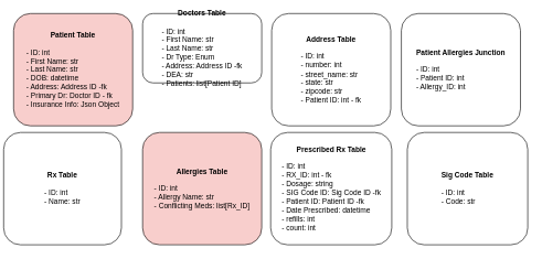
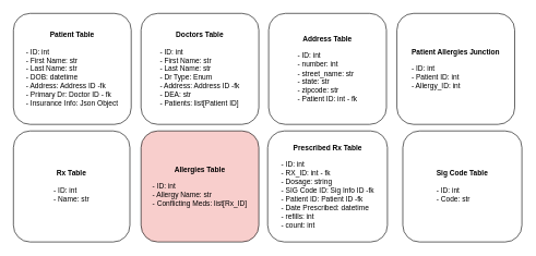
  <mxCell id="0" />
  <mxCell id="1" parent="0" />
- <mxCell id="2" value="&lt;b style=&quot;font-size: 11px;&quot;&gt;&lt;font style=&quot;font-size: 11px;&quot;&gt;Patient Table&lt;/font&gt;&lt;/b&gt;&lt;div style=&quot;font-size: 11px;&quot;&gt;&lt;font style=&quot;font-size: 11px;&quot;&gt;&lt;b style=&quot;font-size: 11px;&quot;&gt;&lt;br style=&quot;font-size: 11px;&quot;&gt;&lt;/b&gt;&lt;/font&gt;&lt;div style=&quot;text-align: left; font-size: 11px;&quot;&gt;- ID: int&lt;/div&gt;&lt;div style=&quot;text-align: left; font-size: 11px;&quot;&gt;- First Name: str&lt;/div&gt;&lt;div style=&quot;text-align: left; font-size: 11px;&quot;&gt;- Last Name: str&lt;/div&gt;&lt;div style=&quot;text-align: left; font-size: 11px;&quot;&gt;- DOB: datetime&lt;/div&gt;&lt;div style=&quot;text-align: left; font-size: 11px;&quot;&gt;- Address: Address ID -fk&lt;/div&gt;&lt;div style=&quot;text-align: left; font-size: 11px;&quot;&gt;- Primary Dr: Doctor ID - fk&lt;/div&gt;&lt;/div&gt;&lt;div style=&quot;text-align: left; font-size: 11px;&quot;&gt;- Insurance Info: Json Object&lt;/div&gt;" style="rounded=1;whiteSpace=wrap;html=1;direction=north;glass=0;movableLabel=0;enumerate=0;fontSize=11;fillColor=#f8cecc;" parent="1" vertex="1"><mxGeometry x="20" y="20" width="180" height="170" as="geometry" /></mxCell>
- <mxCell id="3" value="&lt;div style=&quot;font-size: 11px;&quot;&gt;&lt;b style=&quot;font-size: 11px;&quot;&gt;&lt;font style=&quot;font-size: 11px;&quot;&gt;Rx Table&lt;/font&gt;&lt;/b&gt;&lt;/div&gt;&lt;div style=&quot;font-size: 11px;&quot;&gt;&lt;b style=&quot;font-size: 11px;&quot;&gt;&lt;font style=&quot;font-size: 11px;&quot;&gt;&lt;br style=&quot;font-size: 11px;&quot;&gt;&lt;/font&gt;&lt;/b&gt;&lt;div style=&quot;text-align: left; font-size: 11px;&quot;&gt;- ID: int&lt;/div&gt;&lt;div style=&quot;text-align: left; font-size: 11px;&quot;&gt;- Name: str&lt;/div&gt;&lt;/div&gt;" style="rounded=1;whiteSpace=wrap;html=1;direction=north;fontSize=11;" parent="1" vertex="1"><mxGeometry x="5" y="200" width="178" height="170" as="geometry" /></mxCell>
+ <mxCell id="2" value="&lt;b style=&quot;font-size: 11px;&quot;&gt;&lt;font style=&quot;font-size: 11px;&quot;&gt;Patient Table&lt;/font&gt;&lt;/b&gt;&lt;div style=&quot;font-size: 11px;&quot;&gt;&lt;font style=&quot;font-size: 11px;&quot;&gt;&lt;b style=&quot;font-size: 11px;&quot;&gt;&lt;br style=&quot;font-size: 11px;&quot;&gt;&lt;/b&gt;&lt;/font&gt;&lt;div style=&quot;text-align: left; font-size: 11px;&quot;&gt;- ID: int&lt;/div&gt;&lt;div style=&quot;text-align: left; font-size: 11px;&quot;&gt;- First Name: str&lt;/div&gt;&lt;div style=&quot;text-align: left; font-size: 11px;&quot;&gt;- Last Name: str&lt;/div&gt;&lt;div style=&quot;text-align: left; font-size: 11px;&quot;&gt;- DOB: datetime&lt;/div&gt;&lt;div style=&quot;text-align: left; font-size: 11px;&quot;&gt;- Address: Address ID -fk&lt;/div&gt;&lt;div style=&quot;text-align: left; font-size: 11px;&quot;&gt;- Primary Dr: Doctor ID - fk&lt;/div&gt;&lt;/div&gt;&lt;div style=&quot;text-align: left; font-size: 11px;&quot;&gt;- Insurance Info: Json Object&lt;/div&gt;" style="rounded=1;whiteSpace=wrap;html=1;direction=north;glass=0;movableLabel=0;enumerate=0;fontSize=11;" parent="1" vertex="1"><mxGeometry x="20" y="20" width="180" height="170" as="geometry" /></mxCell>
+ <mxCell id="3" value="&lt;div style=&quot;font-size: 11px;&quot;&gt;&lt;b style=&quot;font-size: 11px;&quot;&gt;&lt;font style=&quot;font-size: 11px;&quot;&gt;Rx Table&lt;/font&gt;&lt;/b&gt;&lt;/div&gt;&lt;div style=&quot;font-size: 11px;&quot;&gt;&lt;b style=&quot;font-size: 11px;&quot;&gt;&lt;font style=&quot;font-size: 11px;&quot;&gt;&lt;br style=&quot;font-size: 11px;&quot;&gt;&lt;/font&gt;&lt;/b&gt;&lt;div style=&quot;text-align: left; font-size: 11px;&quot;&gt;- ID: int&lt;/div&gt;&lt;div style=&quot;text-align: left; font-size: 11px;&quot;&gt;- Name: str&lt;/div&gt;&lt;/div&gt;" style="rounded=1;whiteSpace=wrap;html=1;direction=north;fontSize=11;" parent="1" vertex="1"><mxGeometry x="20" y="200" width="178" height="170" as="geometry" /></mxCell>
  <mxCell id="4" value="&lt;div style=&quot;font-size: 11px;&quot;&gt;&lt;b style=&quot;font-size: 11px;&quot;&gt;&lt;font style=&quot;font-size: 11px;&quot;&gt;Allergies Table&lt;/font&gt;&lt;/b&gt;&lt;/div&gt;&lt;div style=&quot;font-size: 11px;&quot;&gt;&lt;b style=&quot;font-size: 11px;&quot;&gt;&lt;font style=&quot;font-size: 11px;&quot;&gt;&lt;br style=&quot;font-size: 11px;&quot;&gt;&lt;/font&gt;&lt;/b&gt;&lt;/div&gt;&lt;div style=&quot;font-size: 11px;&quot;&gt;&lt;div style=&quot;text-align: left; font-size: 11px;&quot;&gt;- ID: int&lt;/div&gt;&lt;div style=&quot;text-align: left; font-size: 11px;&quot;&gt;- Allergy Name: str&lt;/div&gt;&lt;/div&gt;&lt;div style=&quot;text-align: left; font-size: 11px;&quot;&gt;- Conflicting Meds: list[Rx_ID]&lt;/div&gt;" style="rounded=1;whiteSpace=wrap;html=1;direction=north;fontSize=11;fillColor=#f8cecc;" parent="1" vertex="1"><mxGeometry x="215" y="200" width="180" height="170" as="geometry" /></mxCell>
- <mxCell id="5" value="&lt;div style=&quot;font-size: 11px;&quot;&gt;&lt;font style=&quot;font-size: 11px;&quot;&gt;&lt;b style=&quot;font-size: 11px;&quot;&gt;Doctors Table&lt;/b&gt;&lt;/font&gt;&lt;/div&gt;&lt;div style=&quot;font-size: 11px;&quot;&gt;&lt;font style=&quot;font-size: 11px;&quot;&gt;&lt;b style=&quot;font-size: 11px;&quot;&gt;&lt;br style=&quot;font-size: 11px;&quot;&gt;&lt;/b&gt;&lt;/font&gt;&lt;/div&gt;&lt;div style=&quot;font-size: 11px;&quot;&gt;&lt;div style=&quot;text-align: left; font-size: 11px;&quot;&gt;- ID: int&lt;/div&gt;&lt;div style=&quot;text-align: left; font-size: 11px;&quot;&gt;- First Name: str&lt;/div&gt;&lt;div style=&quot;text-align: left; font-size: 11px;&quot;&gt;- Last Name: str&lt;/div&gt;&lt;div style=&quot;text-align: left; font-size: 11px;&quot;&gt;- Dr Type: Enum&lt;/div&gt;&lt;/div&gt;&lt;div style=&quot;text-align: left; font-size: 11px;&quot;&gt;- Address: Address ID -fk&lt;/div&gt;&lt;div style=&quot;text-align: left; font-size: 11px;&quot;&gt;- DEA: str&lt;/div&gt;&lt;div style=&quot;text-align: left; font-size: 11px;&quot;&gt;- Patients: list[Patient ID]&lt;/div&gt;" style="rounded=1;whiteSpace=wrap;html=1;direction=north;fontSize=11;" parent="1" vertex="1"><mxGeometry x="215" y="20" width="180" height="105" as="geometry" /></mxCell>
- <mxCell id="6" value="&lt;div style=&quot;font-size: 11px;&quot;&gt;&lt;b style=&quot;font-size: 11px;&quot;&gt;&lt;font style=&quot;font-size: 11px;&quot;&gt;Prescribed Rx Table&lt;/font&gt;&lt;/b&gt;&lt;/div&gt;&lt;div style=&quot;font-size: 11px;&quot;&gt;&lt;b style=&quot;font-size: 11px;&quot;&gt;&lt;font style=&quot;font-size: 11px;&quot;&gt;&lt;br style=&quot;font-size: 11px;&quot;&gt;&lt;/font&gt;&lt;/b&gt;&lt;div style=&quot;text-align: left; font-size: 11px;&quot;&gt;- ID: int&lt;/div&gt;&lt;div style=&quot;text-align: left; font-size: 11px;&quot;&gt;- RX_ID: int - fk&lt;/div&gt;&lt;div style=&quot;text-align: left; font-size: 11px;&quot;&gt;- Dosage: string&lt;/div&gt;&lt;div style=&quot;text-align: left; font-size: 11px;&quot;&gt;- SIG Code ID: Sig Code ID -fk&lt;/div&gt;&lt;/div&gt;&lt;div style=&quot;text-align: left; font-size: 11px;&quot;&gt;- Patient ID: Patient ID -fk&lt;/div&gt;&lt;div style=&quot;text-align: left; font-size: 11px;&quot;&gt;- Date Prescribed: datetime&lt;/div&gt;&lt;div style=&quot;text-align: left; font-size: 11px;&quot;&gt;- refills: int&lt;/div&gt;&lt;div style=&quot;text-align: left; font-size: 11px;&quot;&gt;- count: int&lt;/div&gt;" style="rounded=1;whiteSpace=wrap;html=1;direction=north;fontSize=11;" parent="1" vertex="1"><mxGeometry x="408.5" y="200" width="183" height="170" as="geometry" /></mxCell>
+ <mxCell id="5" value="&lt;div style=&quot;font-size: 11px;&quot;&gt;&lt;font style=&quot;font-size: 11px;&quot;&gt;&lt;b style=&quot;font-size: 11px;&quot;&gt;Doctors Table&lt;/b&gt;&lt;/font&gt;&lt;/div&gt;&lt;div style=&quot;font-size: 11px;&quot;&gt;&lt;font style=&quot;font-size: 11px;&quot;&gt;&lt;b style=&quot;font-size: 11px;&quot;&gt;&lt;br style=&quot;font-size: 11px;&quot;&gt;&lt;/b&gt;&lt;/font&gt;&lt;/div&gt;&lt;div style=&quot;font-size: 11px;&quot;&gt;&lt;div style=&quot;text-align: left; font-size: 11px;&quot;&gt;- ID: int&lt;/div&gt;&lt;div style=&quot;text-align: left; font-size: 11px;&quot;&gt;- First Name: str&lt;/div&gt;&lt;div style=&quot;text-align: left; font-size: 11px;&quot;&gt;- Last Name: str&lt;/div&gt;&lt;div style=&quot;text-align: left; font-size: 11px;&quot;&gt;- Dr Type: Enum&lt;/div&gt;&lt;/div&gt;&lt;div style=&quot;text-align: left; font-size: 11px;&quot;&gt;- Address: Address ID -fk&lt;/div&gt;&lt;div style=&quot;text-align: left; font-size: 11px;&quot;&gt;- DEA: str&lt;/div&gt;&lt;div style=&quot;text-align: left; font-size: 11px;&quot;&gt;- Patients: list[Patient ID]&lt;/div&gt;" style="rounded=1;whiteSpace=wrap;html=1;direction=north;fontSize=11;" parent="1" vertex="1"><mxGeometry x="215" y="20" width="180" height="170" as="geometry" /></mxCell>
+ <mxCell id="6" value="&lt;div style=&quot;font-size: 11px;&quot;&gt;&lt;b style=&quot;font-size: 11px;&quot;&gt;&lt;font style=&quot;font-size: 11px;&quot;&gt;Prescribed Rx Table&lt;/font&gt;&lt;/b&gt;&lt;/div&gt;&lt;div style=&quot;font-size: 11px;&quot;&gt;&lt;b style=&quot;font-size: 11px;&quot;&gt;&lt;font style=&quot;font-size: 11px;&quot;&gt;&lt;br style=&quot;font-size: 11px;&quot;&gt;&lt;/font&gt;&lt;/b&gt;&lt;div style=&quot;text-align: left; font-size: 11px;&quot;&gt;- ID: int&lt;/div&gt;&lt;div style=&quot;text-align: left; font-size: 11px;&quot;&gt;- RX_ID: int - fk&lt;/div&gt;&lt;div style=&quot;text-align: left; font-size: 11px;&quot;&gt;- Dosage: string&lt;/div&gt;&lt;div style=&quot;text-align: left; font-size: 11px;&quot;&gt;- SIG Code ID: Sig Info ID -fk&lt;/div&gt;&lt;/div&gt;&lt;div style=&quot;text-align: left; font-size: 11px;&quot;&gt;- Patient ID: Patient ID -fk&lt;/div&gt;&lt;div style=&quot;text-align: left; font-size: 11px;&quot;&gt;- Date Prescribed: datetime&lt;/div&gt;&lt;div style=&quot;text-align: left; font-size: 11px;&quot;&gt;- refills: int&lt;/div&gt;&lt;div style=&quot;text-align: left; font-size: 11px;&quot;&gt;- count: int&lt;/div&gt;" style="rounded=1;whiteSpace=wrap;html=1;direction=north;fontSize=11;" parent="1" vertex="1"><mxGeometry x="408.5" y="200" width="183" height="170" as="geometry" /></mxCell>
  <mxCell id="7" value="&lt;div style=&quot;font-size: 11px;&quot;&gt;&lt;font style=&quot;font-size: 11px;&quot;&gt;&lt;b style=&quot;font-size: 11px;&quot;&gt;Sig Code Table&lt;/b&gt;&lt;/font&gt;&lt;/div&gt;&lt;div style=&quot;font-size: 11px;&quot;&gt;&lt;font style=&quot;font-size: 11px;&quot;&gt;&lt;b style=&quot;font-size: 11px;&quot;&gt;&lt;br style=&quot;font-size: 11px;&quot;&gt;&lt;/b&gt;&lt;/font&gt;&lt;/div&gt;&lt;div style=&quot;font-size: 11px;&quot;&gt;&lt;div style=&quot;text-align: left; font-size: 11px;&quot;&gt;- ID: int&lt;/div&gt;&lt;div style=&quot;text-align: left; font-size: 11px;&quot;&gt;- Code: str&lt;/div&gt;&lt;/div&gt;" style="rounded=1;whiteSpace=wrap;html=1;direction=north;fontSize=11;" parent="1" vertex="1"><mxGeometry x="615" y="200" width="182" height="170" as="geometry" /></mxCell>
  <mxCell id="8" value="&lt;div style=&quot;font-size: 11px;&quot;&gt;&lt;font style=&quot;font-size: 11px;&quot;&gt;&lt;b style=&quot;font-size: 11px;&quot;&gt;Patient Allergies Junction&lt;/b&gt;&lt;/font&gt;&lt;/div&gt;&lt;div style=&quot;font-size: 11px;&quot;&gt;&lt;font style=&quot;font-size: 11px;&quot;&gt;&lt;b style=&quot;font-size: 11px;&quot;&gt;&lt;br style=&quot;font-size: 11px;&quot;&gt;&lt;/b&gt;&lt;/font&gt;&lt;/div&gt;&lt;div style=&quot;font-size: 11px;&quot;&gt;&lt;div style=&quot;text-align: left; font-size: 11px;&quot;&gt;- ID: int&lt;/div&gt;&lt;div style=&quot;text-align: left; font-size: 11px;&quot;&gt;- Patient ID: int&lt;/div&gt;&lt;div style=&quot;text-align: left; font-size: 11px;&quot;&gt;- Allergy_ID: int&lt;br style=&quot;font-size: 11px;&quot;&gt;&lt;/div&gt;&lt;/div&gt;" style="rounded=1;whiteSpace=wrap;html=1;direction=north;fontSize=11;" parent="1" vertex="1"><mxGeometry x="606" y="20" width="180" height="170" as="geometry" /></mxCell>
  <mxCell id="9" value="&lt;div style=&quot;font-size: 11px;&quot;&gt;&lt;font style=&quot;font-size: 11px;&quot;&gt;&lt;b style=&quot;font-size: 11px;&quot;&gt;Address Table&lt;/b&gt;&lt;/font&gt;&lt;/div&gt;&lt;div style=&quot;font-size: 11px;&quot;&gt;&lt;font style=&quot;font-size: 11px;&quot;&gt;&lt;b style=&quot;font-size: 11px;&quot;&gt;&lt;br style=&quot;font-size: 11px;&quot;&gt;&lt;/b&gt;&lt;/font&gt;&lt;/div&gt;&lt;div style=&quot;font-size: 11px;&quot;&gt;&lt;div style=&quot;text-align: left; font-size: 11px;&quot;&gt;- ID: int&lt;/div&gt;&lt;div style=&quot;text-align: left; font-size: 11px;&quot;&gt;- number: int&lt;/div&gt;&lt;div style=&quot;text-align: left; font-size: 11px;&quot;&gt;- street_name: str&lt;/div&gt;&lt;div style=&quot;text-align: left; font-size: 11px;&quot;&gt;- state: str&lt;/div&gt;&lt;div style=&quot;text-align: left; font-size: 11px;&quot;&gt;- zipcode: str&lt;/div&gt;&lt;div style=&quot;text-align: left; font-size: 11px;&quot;&gt;- Patient ID: int - fk&lt;/div&gt;&lt;/div&gt;" style="rounded=1;whiteSpace=wrap;html=1;direction=north;fontSize=11;" parent="1" vertex="1"><mxGeometry x="410" y="20" width="180" height="170" as="geometry" /></mxCell>
